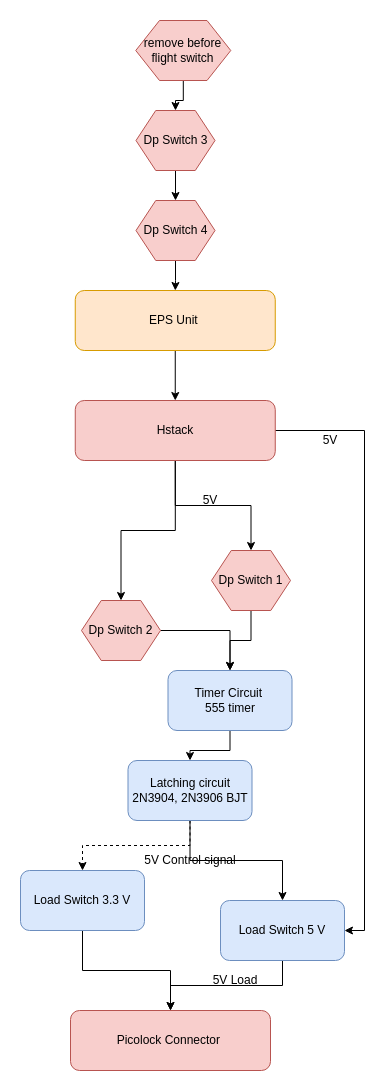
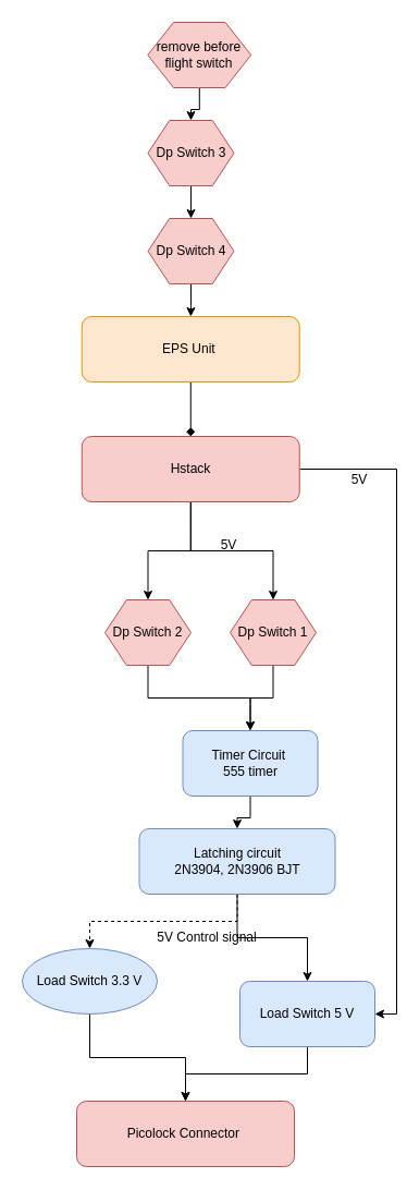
  <mxCell id="0" />
  <mxCell id="1" parent="0" />
- <mxCell id="2" value="" style="edgeStyle=orthogonalEdgeStyle;rounded=0;orthogonalLoop=1;jettySize=auto;html=1;" edge="1" parent="1" source="3" target="31"><mxGeometry relative="1" as="geometry" /></mxCell>
+ <mxCell id="2" value="" style="edgeStyle=orthogonalEdgeStyle;rounded=0;orthogonalLoop=1;jettySize=auto;html=1;endArrow=diamond;" edge="1" parent="1" source="3" target="31"><mxGeometry relative="1" as="geometry" /></mxCell>
  <mxCell id="3" value="EPS Unit&amp;nbsp;" style="rounded=1;whiteSpace=wrap;html=1;fillColor=#ffe6cc;strokeColor=#d79b00;" vertex="1" parent="1"><mxGeometry x="74.75" y="290" width="200" height="60" as="geometry" /></mxCell>
  <mxCell id="4" value="" style="edgeStyle=orthogonalEdgeStyle;rounded=0;orthogonalLoop=1;jettySize=auto;html=1;entryX=0.5;entryY=0;entryDx=0;entryDy=0;" edge="1" parent="1" source="5" target="9"><mxGeometry relative="1" as="geometry"><mxPoint x="141.571" y="200" as="targetPoint" /></mxGeometry></mxCell>
  <mxCell id="5" value="Dp Switch 3" style="shape=hexagon;perimeter=hexagonPerimeter2;whiteSpace=wrap;html=1;fillColor=#f8cecc;strokeColor=#b85450;" vertex="1" parent="1"><mxGeometry x="135.5" y="110" width="79" height="60" as="geometry" /></mxCell>
  <mxCell id="6" value="" style="edgeStyle=orthogonalEdgeStyle;rounded=0;orthogonalLoop=1;jettySize=auto;html=1;" edge="1" parent="1" source="7" target="5"><mxGeometry relative="1" as="geometry" /></mxCell>
  <mxCell id="7" value="remove before flight switch" style="shape=hexagon;perimeter=hexagonPerimeter2;whiteSpace=wrap;html=1;fillColor=#f8cecc;strokeColor=#b85450;" vertex="1" parent="1"><mxGeometry x="135.25" y="20" width="95" height="60" as="geometry" /></mxCell>
  <mxCell id="8" style="edgeStyle=orthogonalEdgeStyle;rounded=0;orthogonalLoop=1;jettySize=auto;html=1;" edge="1" parent="1" source="9" target="3"><mxGeometry relative="1" as="geometry" /></mxCell>
  <mxCell id="9" value="Dp Switch 4" style="shape=hexagon;perimeter=hexagonPerimeter2;whiteSpace=wrap;html=1;fillColor=#f8cecc;strokeColor=#b85450;" vertex="1" parent="1"><mxGeometry x="135.5" y="200" width="79" height="60" as="geometry" /></mxCell>
  <mxCell id="10" style="edgeStyle=orthogonalEdgeStyle;rounded=0;orthogonalLoop=1;jettySize=auto;html=1;entryX=0.5;entryY=0;entryDx=0;entryDy=0;" edge="1" parent="1" source="11" target="16"><mxGeometry relative="1" as="geometry" /></mxCell>
  <mxCell id="11" value="Dp Switch 1" style="shape=hexagon;perimeter=hexagonPerimeter2;whiteSpace=wrap;html=1;fillColor=#f8cecc;strokeColor=#b85450;" vertex="1" parent="1"><mxGeometry x="211" y="550" width="79" height="60" as="geometry" /></mxCell>
  <mxCell id="12" style="edgeStyle=orthogonalEdgeStyle;rounded=0;orthogonalLoop=1;jettySize=auto;html=1;" edge="1" parent="1" source="13" target="16"><mxGeometry relative="1" as="geometry" /></mxCell>
- <mxCell id="13" value="Dp Switch 2" style="shape=hexagon;perimeter=hexagonPerimeter2;whiteSpace=wrap;html=1;fillColor=#f8cecc;strokeColor=#b85450;" vertex="1" parent="1"><mxGeometry x="81" y="600" width="79" height="60" as="geometry" /></mxCell>
+ <mxCell id="13" value="Dp Switch 2" style="shape=hexagon;perimeter=hexagonPerimeter2;whiteSpace=wrap;html=1;fillColor=#f8cecc;strokeColor=#b85450;" vertex="1" parent="1"><mxGeometry x="96" y="550" width="79" height="60" as="geometry" /></mxCell>
  <mxCell id="14" value="5V" style="text;html=1;strokeColor=none;fillColor=none;align=center;verticalAlign=middle;whiteSpace=wrap;rounded=0;" vertex="1" parent="1"><mxGeometry x="189.5" y="490" width="40" height="20" as="geometry" /></mxCell>
  <mxCell id="15" value="" style="edgeStyle=orthogonalEdgeStyle;rounded=0;orthogonalLoop=1;jettySize=auto;html=1;" edge="1" parent="1" source="16" target="19"><mxGeometry relative="1" as="geometry" /></mxCell>
  <mxCell id="16" value="Timer Circuit&amp;nbsp;&lt;br&gt;555 timer" style="rounded=1;whiteSpace=wrap;html=1;fillColor=#dae8fc;strokeColor=#6c8ebf;" vertex="1" parent="1"><mxGeometry x="167.5" y="670" width="124" height="60" as="geometry" /></mxCell>
  <mxCell id="17" style="edgeStyle=orthogonalEdgeStyle;rounded=0;orthogonalLoop=1;jettySize=auto;html=1;dashed=1;" edge="1" parent="1" source="19" target="21"><mxGeometry relative="1" as="geometry" /></mxCell>
  <mxCell id="18" style="edgeStyle=orthogonalEdgeStyle;rounded=0;orthogonalLoop=1;jettySize=auto;html=1;" edge="1" parent="1" source="19" target="23"><mxGeometry relative="1" as="geometry" /></mxCell>
- <mxCell id="19" value="Latching circuit&lt;br&gt;2N3904, 2N3906 BJT" style="rounded=1;whiteSpace=wrap;html=1;fillColor=#dae8fc;strokeColor=#6c8ebf;" vertex="1" parent="1"><mxGeometry x="127.5" y="760" width="124" height="60" as="geometry" /></mxCell>
+ <mxCell id="19" value="Latching circuit&lt;br&gt;2N3904, 2N3906 BJT" style="rounded=1;whiteSpace=wrap;html=1;fillColor=#dae8fc;strokeColor=#6c8ebf;" vertex="1" parent="1"><mxGeometry x="127.5" y="760" width="180" height="60" as="geometry" /></mxCell>
  <mxCell id="20" style="edgeStyle=orthogonalEdgeStyle;rounded=0;orthogonalLoop=1;jettySize=auto;html=1;" edge="1" parent="1" source="21" target="26"><mxGeometry relative="1" as="geometry" /></mxCell>
- <mxCell id="21" value="Load Switch 3.3 V" style="rounded=1;whiteSpace=wrap;html=1;fillColor=#dae8fc;strokeColor=#6c8ebf;" vertex="1" parent="1"><mxGeometry x="20" y="870" width="124" height="60" as="geometry" /></mxCell>
+ <mxCell id="21" value="Load Switch 3.3 V" style="ellipse;whiteSpace=wrap;html=1;fillColor=#dae8fc;strokeColor=#6c8ebf;" vertex="1" parent="1"><mxGeometry x="20" y="870" width="124" height="60" as="geometry" /></mxCell>
  <mxCell id="22" style="edgeStyle=orthogonalEdgeStyle;rounded=0;orthogonalLoop=1;jettySize=auto;html=1;entryX=0.5;entryY=0;entryDx=0;entryDy=0;" edge="1" parent="1" source="23" target="26"><mxGeometry relative="1" as="geometry" /></mxCell>
  <mxCell id="23" value="Load Switch 5 V" style="rounded=1;whiteSpace=wrap;html=1;fillColor=#dae8fc;strokeColor=#6c8ebf;" vertex="1" parent="1"><mxGeometry x="220" y="900" width="124" height="60" as="geometry" /></mxCell>
  <mxCell id="24" value="5V" style="text;html=1;strokeColor=none;fillColor=none;align=center;verticalAlign=middle;whiteSpace=wrap;rounded=0;" vertex="1" parent="1"><mxGeometry x="310" y="430" width="40" height="20" as="geometry" /></mxCell>
  <mxCell id="25" value="5V Control signal" style="text;html=1;strokeColor=none;fillColor=none;align=center;verticalAlign=middle;whiteSpace=wrap;rounded=0;" vertex="1" parent="1"><mxGeometry x="135" y="850" width="110" height="20" as="geometry" /></mxCell>
  <mxCell id="26" value="Picolock Connector&amp;nbsp;" style="rounded=1;whiteSpace=wrap;html=1;fillColor=#f8cecc;strokeColor=#b85450;" vertex="1" parent="1"><mxGeometry x="70" y="1010" width="200" height="60" as="geometry" /></mxCell>
- <mxCell id="27" value="5V Load" style="text;html=1;strokeColor=none;fillColor=none;align=center;verticalAlign=middle;whiteSpace=wrap;rounded=0;" vertex="1" parent="1"><mxGeometry x="200" y="970" width="70" height="20" as="geometry" /></mxCell>
  <mxCell id="28" style="edgeStyle=orthogonalEdgeStyle;rounded=0;orthogonalLoop=1;jettySize=auto;html=1;exitX=1;exitY=0.5;exitDx=0;exitDy=0;entryX=1;entryY=0.5;entryDx=0;entryDy=0;" edge="1" parent="1" source="31" target="23"><mxGeometry relative="1" as="geometry" /></mxCell>
  <mxCell id="29" style="edgeStyle=orthogonalEdgeStyle;rounded=0;orthogonalLoop=1;jettySize=auto;html=1;entryX=0.5;entryY=0;entryDx=0;entryDy=0;" edge="1" parent="1" source="31" target="13"><mxGeometry relative="1" as="geometry" /></mxCell>
  <mxCell id="30" style="edgeStyle=orthogonalEdgeStyle;rounded=0;orthogonalLoop=1;jettySize=auto;html=1;exitX=0.5;exitY=1;exitDx=0;exitDy=0;entryX=0.5;entryY=0;entryDx=0;entryDy=0;" edge="1" parent="1" source="31" target="11"><mxGeometry relative="1" as="geometry" /></mxCell>
  <mxCell id="31" value="Hstack" style="rounded=1;whiteSpace=wrap;html=1;fillColor=#f8cecc;strokeColor=#b85450;" vertex="1" parent="1"><mxGeometry x="74.75" y="400" width="200" height="60" as="geometry" /></mxCell>
